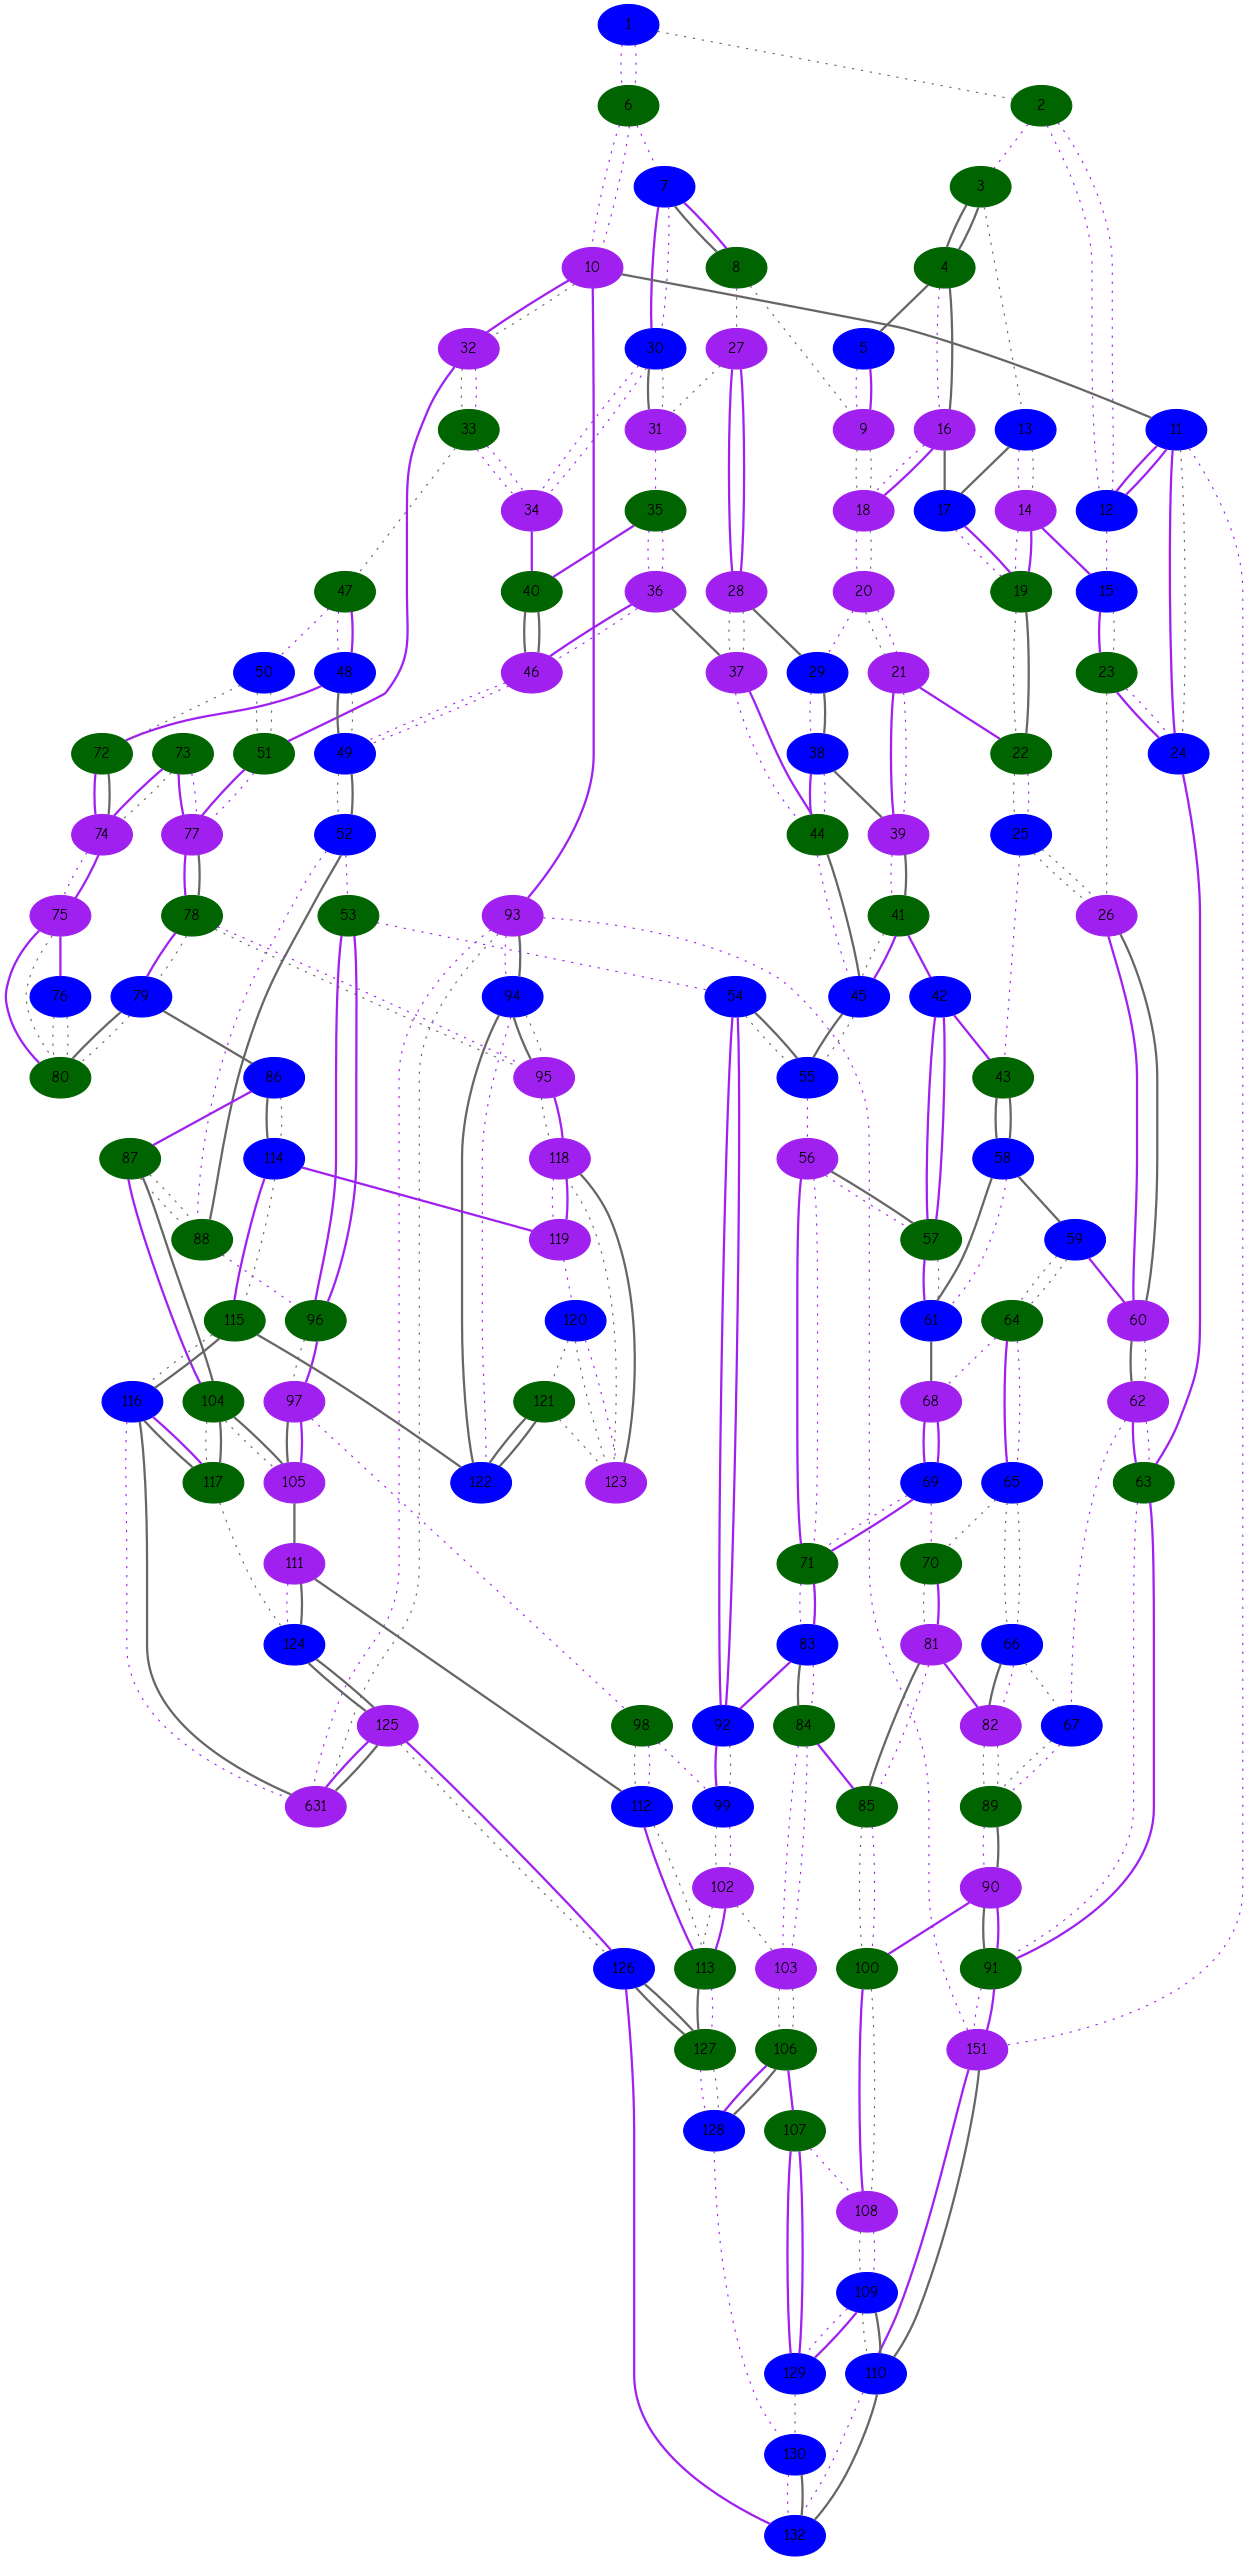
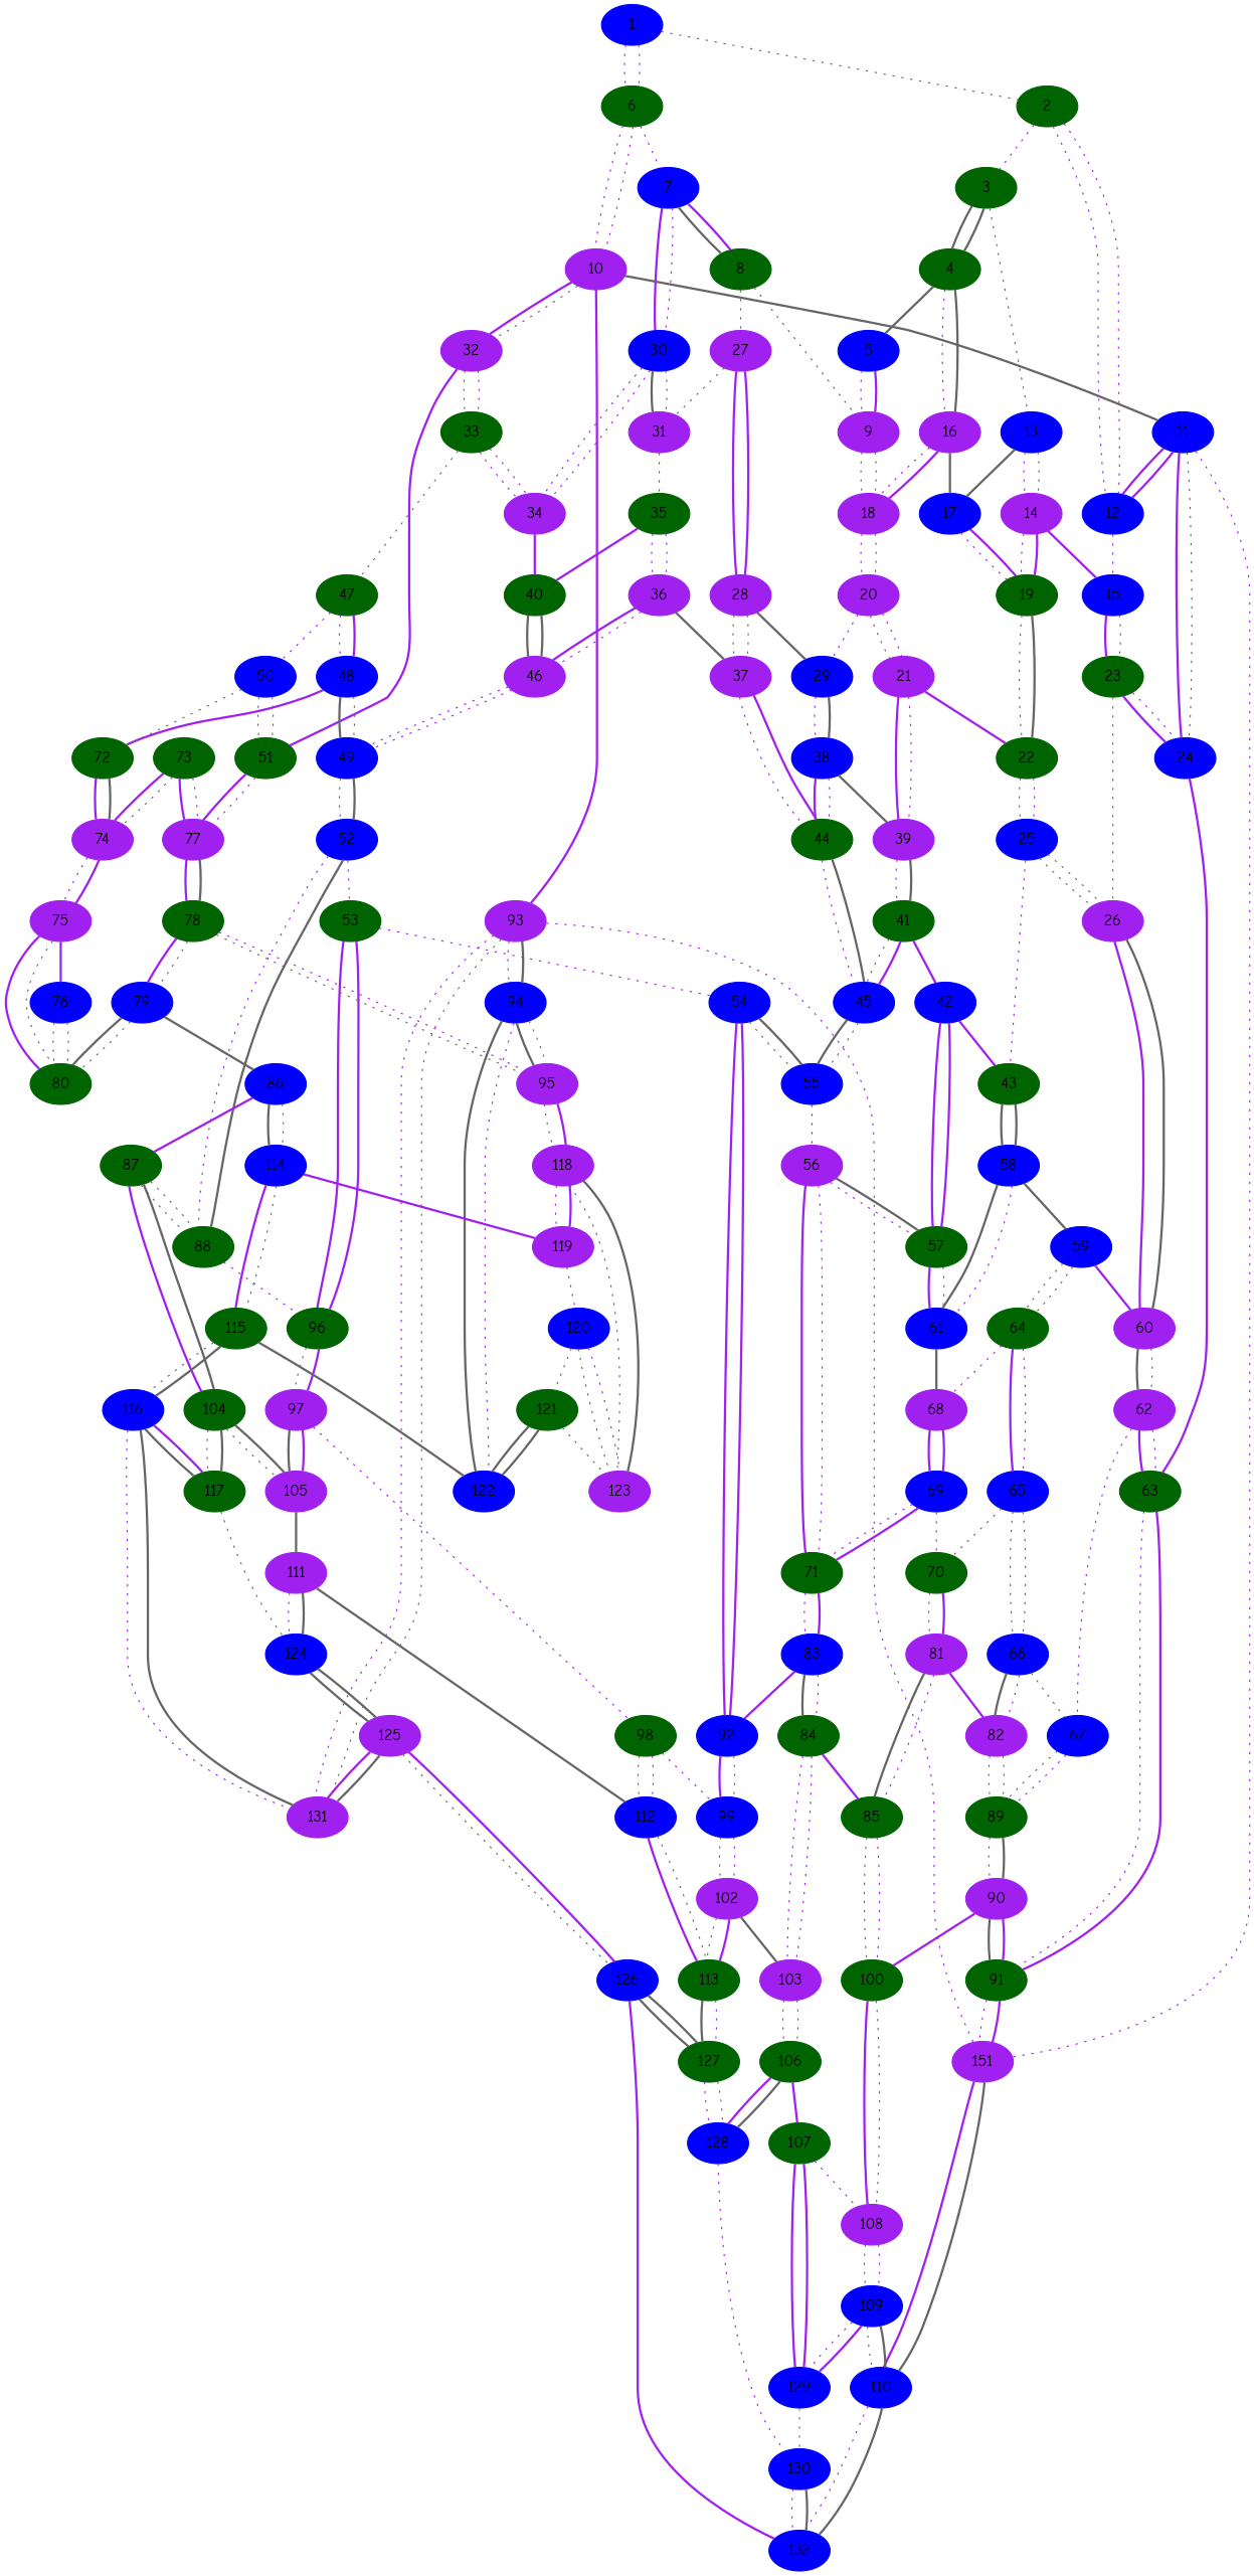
  graph {
    fontname="Comic Neue"
    node [color=blue fontname="Comic Neue" style=filled]
    edge [color=purple fontname="Comic Neue" style=dotted]
    2 [color=darkgreen]
    1
    6 [color=darkgreen]
    3 [color=darkgreen]
    12
    7
    10 [color=purple]
    4 [color=darkgreen]
    13
    15
    5
    16 [color=purple]
    14 [color=purple]
    17
    9 [color=purple]
    18 [color=purple]
    8 [color=darkgreen]
    30
    11
    32 [color=purple]
    93 [color=purple]
    27 [color=purple]
    31 [color=purple]
    34 [color=purple]
    28 [color=purple]
    20 [color=purple]
    24
    n28 [color=purple label=151]
    33 [color=darkgreen]
    51 [color=darkgreen]
    94
-   131 [color=purple label=631]
+   131 [color=purple]
    63 [color=darkgreen]
    110
    23 [color=darkgreen]
    19 [color=darkgreen]
    22 [color=darkgreen]
    26 [color=purple]
    21 [color=purple]
    29
    25
    39 [color=purple]
    38
    41 [color=darkgreen]
    43 [color=darkgreen]
    60 [color=purple]
    91 [color=darkgreen]
    58
    62 [color=purple]
    37 [color=purple]
    35 [color=darkgreen]
    44 [color=darkgreen]
    40 [color=darkgreen]
    36 [color=purple]
    47 [color=darkgreen]
    77 [color=purple]
    48
    50
    46 [color=purple]
    49
    45
    42
    57 [color=darkgreen]
    55
    61
    59
    56 [color=purple]
    52
    72 [color=darkgreen]
    74 [color=purple]
    53 [color=darkgreen]
    88 [color=darkgreen]
    78 [color=darkgreen]
    54
    96 [color=darkgreen]
    92
    97 [color=purple]
    99
    71 [color=darkgreen]
    83
    68 [color=purple]
    64 [color=darkgreen]
    65
    67
    69
    89 [color=darkgreen]
    66
    70 [color=darkgreen]
    82 [color=purple]
    81 [color=purple]
    90 [color=purple]
    85 [color=darkgreen]
    84 [color=darkgreen]
    75 [color=purple]
    73 [color=darkgreen]
    76
    80 [color=darkgreen]
    79
    95 [color=purple]
    86
    118 [color=purple]
    87 [color=darkgreen]
    114
    100 [color=darkgreen]
    103 [color=purple]
    106 [color=darkgreen]
    108 [color=purple]
    104 [color=darkgreen]
    115 [color=darkgreen]
    119 [color=purple]
    105 [color=purple]
    117 [color=darkgreen]
    102 [color=purple]
    122
    123 [color=purple]
    98 [color=darkgreen]
    112
    111 [color=purple]
    113 [color=darkgreen]
    109
    132
    127 [color=darkgreen]
    107 [color=darkgreen]
    128
    124
    129
    130
    125 [color=purple]
    116
    120
    121 [color=darkgreen]
    126
    2 -- 3
    2 -- 12
    2 -- 12
    1 -- 2 [color=gray40]
    1 -- 6
    1 -- 6
    6 -- 7
    6 -- 10
    6 -- 10
    3 -- 4 [color=gray40 style=bold]
    3 -- 4 [color=gray40 style=bold]
    3 -- 13 [color=gray40]
    12 -- 15
    7 -- 8 [color=gray40 style=bold]
    7 -- 8 [style=bold]
    7 -- 30 [style=bold]
    7 -- 30
    10 -- 11 [color=gray40 style=bold]
    10 -- 32 [style=bold]
    10 -- 32 [color=gray40]
    10 -- 93 [style=bold]
    4 -- 5 [color=gray40 style=bold]
    4 -- 16
    4 -- 16 [color=gray40 style=bold]
    13 -- 14
    13 -- 14 [color=gray40]
    13 -- 17 [color=gray40 style=bold]
    15 -- 23 [style=bold]
    15 -- 23 [color=gray40]
    5 -- 9
    5 -- 9 [style=bold]
    16 -- 17 [color=gray40 style=bold]
    16 -- 18
    16 -- 18 [style=bold]
    14 -- 15 [style=bold]
    14 -- 19
    14 -- 19 [style=bold]
    17 -- 19
    17 -- 19 [style=bold]
    9 -- 18 [color=gray40]
    9 -- 18 [color=gray40]
    18 -- 20
    18 -- 20 [color=gray40]
    8 -- 9 [color=gray40]
    8 -- 27 [color=gray40]
    30 -- 31 [color=gray40 style=bold]
    30 -- 31 [color=gray40]
    30 -- 34
    30 -- 34
    11 -- 12 [style=bold]
    11 -- 12 [style=bold]
    11 -- 24 [style=bold]
    11 -- 24 [color=gray40]
    11 -- n28
    32 -- 33 [color=gray40]
    32 -- 33
    32 -- 51 [style=bold]
    93 -- n28
    93 -- 94
    93 -- 94 [color=gray40 style=bold]
    93 -- 131
    93 -- 131 [color=gray40]
    27 -- 31 [color=gray40]
    27 -- 28 [style=bold]
    27 -- 28 [style=bold]
    31 -- 35
    34 -- 40 [style=bold]
    28 -- 29 [color=gray40 style=bold]
    28 -- 37 [color=gray40]
    28 -- 37 [color=gray40]
    20 -- 21 [color=gray40]
    20 -- 21
    20 -- 29
    24 -- 63 [style=bold]
    n28 -- 110 [style=bold]
    n28 -- 110 [color=gray40 style=bold]
    33 -- 34
    33 -- 34
    33 -- 47 [color=gray40]
    51 -- 77 [style=bold]
    51 -- 77
    94 -- 95 [color=gray40 style=bold]
    94 -- 95 [color=gray40]
    94 -- 122 [color=gray40 style=bold]
    94 -- 122
    63 -- 91
    63 -- 91 [style=bold]
    110 -- 132
    110 -- 132 [color=gray40 style=bold]
    23 -- 24 [style=bold]
    23 -- 24
    23 -- 26 [color=gray40]
    19 -- 22 [color=gray40]
    19 -- 22 [color=gray40 style=bold]
    22 -- 25 [color=gray40]
    22 -- 25
    26 -- 60 [style=bold]
    26 -- 60 [color=gray40 style=bold]
    21 -- 22 [style=bold]
    21 -- 39 [style=bold]
    21 -- 39
    29 -- 38
    29 -- 38 [color=gray40 style=bold]
    25 -- 26 [color=gray40]
    25 -- 26 [color=gray40]
    25 -- 43
    39 -- 41
    39 -- 41 [color=gray40 style=bold]
    38 -- 39 [color=gray40 style=bold]
    38 -- 44 [style=bold]
    38 -- 44
    41 -- 45 [color=gray40]
    41 -- 45 [style=bold]
    41 -- 42 [style=bold]
    43 -- 58 [color=gray40 style=bold]
    43 -- 58 [color=gray40 style=bold]
    60 -- 62 [color=gray40 style=bold]
    60 -- 62 [color=gray40]
    91 -- n28
    91 -- n28 [style=bold]
    58 -- 61 [color=gray40 style=bold]
    58 -- 61
    58 -- 59 [color=gray40 style=bold]
    62 -- 63 [style=bold]
    62 -- 63
    62 -- 67
    37 -- 44
    37 -- 44 [style=bold]
    35 -- 40 [style=bold]
    35 -- 36
    35 -- 36
    44 -- 45
    44 -- 45 [color=gray40 style=bold]
    40 -- 46 [color=gray40 style=bold]
    40 -- 46 [color=gray40 style=bold]
    36 -- 37 [color=gray40 style=bold]
    36 -- 46 [style=bold]
    36 -- 46
    47 -- 48
    47 -- 48 [style=bold]
    47 -- 50
    77 -- 78 [style=bold]
    77 -- 78 [color=gray40 style=bold]
    48 -- 49 [color=gray40 style=bold]
    48 -- 49 [color=gray40]
    48 -- 72 [style=bold]
    50 -- 51 [color=gray40]
    50 -- 51 [color=gray40]
    50 -- 72 [color=gray40]
    46 -- 49
    46 -- 49
    49 -- 52 [color=gray40]
    49 -- 52 [color=gray40 style=bold]
    45 -- 55 [color=gray40 style=bold]
    45 -- 55 [color=gray40]
    42 -- 43 [style=bold]
    42 -- 57 [style=bold]
    42 -- 57 [style=bold]
    57 -- 61 [style=bold]
    57 -- 61 [color=gray40]
    55 -- 56
    61 -- 68 [color=gray40 style=bold]
    59 -- 60 [style=bold]
    59 -- 64 [color=gray40]
    59 -- 64 [color=gray40]
    56 -- 57
    56 -- 57 [color=gray40 style=bold]
    56 -- 71 [style=bold]
    56 -- 71
    52 -- 53
    52 -- 88
    52 -- 88 [color=gray40 style=bold]
    72 -- 74 [style=bold]
    72 -- 74 [color=gray40 style=bold]
    74 -- 75
    74 -- 75 [style=bold]
    53 -- 54
    53 -- 96 [style=bold]
    53 -- 96 [style=bold]
    88 -- 96
    78 -- 79 [style=bold]
    78 -- 79 [color=gray40]
    78 -- 95 [color=gray40]
    78 -- 95
    54 -- 55 [color=gray40]
    54 -- 55 [color=gray40 style=bold]
    54 -- 92 [style=bold]
    54 -- 92 [style=bold]
    96 -- 97 [color=gray40]
    96 -- 97 [style=bold]
    92 -- 99 [style=bold]
    92 -- 99 [color=gray40]
    97 -- 105 [color=gray40 style=bold]
    97 -- 105 [style=bold]
    97 -- 98
    99 -- 102 [color=gray40]
    99 -- 102
    71 -- 83
    71 -- 83 [style=bold]
    83 -- 92 [style=bold]
    83 -- 84 [color=gray40 style=bold]
    83 -- 84
    68 -- 69 [style=bold]
    68 -- 69 [style=bold]
    64 -- 68
    64 -- 65 [style=bold]
    64 -- 65
    65 -- 66 [color=gray40]
    65 -- 66 [color=gray40]
    65 -- 70 [color=gray40]
    67 -- 89 [color=gray40]
    67 -- 89
    69 -- 71
    69 -- 71 [style=bold]
    69 -- 70
    89 -- 90
    89 -- 90 [color=gray40 style=bold]
    66 -- 67 [color=gray40]
    66 -- 82 [color=gray40 style=bold]
    66 -- 82
    70 -- 81 [color=gray40]
    70 -- 81 [style=bold]
    82 -- 89 [color=gray40]
    82 -- 89 [color=gray40]
    81 -- 82 [style=bold]
    81 -- 85 [color=gray40 style=bold]
    81 -- 85
    90 -- 91 [color=gray40 style=bold]
    90 -- 91 [style=bold]
    90 -- 100 [style=bold]
    85 -- 100 [color=gray40]
    85 -- 100
    84 -- 85 [style=bold]
    84 -- 103
    84 -- 103
    75 -- 76 [style=bold]
    75 -- 80 [style=bold]
    75 -- 80 [color=gray40]
    73 -- 77 [style=bold]
    73 -- 77
    73 -- 74 [style=bold]
    73 -- 74 [color=gray40]
    76 -- 80 [color=gray40]
    76 -- 80 [color=gray40]
    79 -- 80 [color=gray40 style=bold]
    79 -- 80 [color=gray40]
    79 -- 86 [color=gray40 style=bold]
    95 -- 118 [color=gray40]
    95 -- 118 [style=bold]
    86 -- 87 [style=bold]
    86 -- 114 [color=gray40 style=bold]
    86 -- 114 [color=gray40]
    118 -- 119
    118 -- 119 [style=bold]
    118 -- 123 [color=gray40]
    118 -- 123 [color=gray40 style=bold]
    87 -- 88 [color=gray40]
    87 -- 88 [color=gray40]
    87 -- 104 [style=bold]
    87 -- 104 [color=gray40 style=bold]
    114 -- 115 [style=bold]
    114 -- 115 [color=gray40]
    114 -- 119 [style=bold]
    100 -- 108 [style=bold]
    100 -- 108 [color=gray40]
    103 -- 106 [color=gray40]
    103 -- 106 [color=gray40]
    106 -- 107 [style=bold]
    106 -- 128 [style=bold]
    106 -- 128 [color=gray40 style=bold]
    108 -- 109 [color=gray40]
    108 -- 109
    104 -- 105 [color=gray40]
    104 -- 105 [color=gray40 style=bold]
    104 -- 117 [color=gray40]
    104 -- 117 [color=gray40 style=bold]
    115 -- 122 [color=gray40 style=bold]
    115 -- 116 [color=gray40]
    115 -- 116 [color=gray40 style=bold]
    119 -- 120
    105 -- 111 [color=gray40 style=bold]
    117 -- 124 [color=gray40]
-   102 -- 103 [color=gray40]
+   102 -- 103 [color=gray40 style=bold]
    102 -- 113 [color=gray40]
    102 -- 113 [style=bold]
    98 -- 99
    98 -- 112 [color=gray40]
    98 -- 112
    112 -- 113 [style=bold]
    112 -- 113 [color=gray40]
    111 -- 112 [color=gray40 style=bold]
    111 -- 124
    111 -- 124 [color=gray40 style=bold]
    113 -- 127 [color=gray40 style=bold]
    113 -- 127
    109 -- 110 [color=gray40]
    109 -- 110 [color=gray40 style=bold]
    109 -- 129
    109 -- 129 [style=bold]
    127 -- 128
    127 -- 128 [color=gray40]
    107 -- 108
    107 -- 129 [style=bold]
    107 -- 129 [style=bold]
    128 -- 130
    124 -- 125 [color=gray40 style=bold]
    124 -- 125 [color=gray40 style=bold]
    129 -- 130 [color=gray40]
    130 -- 132
    130 -- 132 [color=gray40 style=bold]
    125 -- 131 [style=bold]
    125 -- 131 [color=gray40 style=bold]
    125 -- 126 [color=gray40]
    125 -- 126 [style=bold]
    116 -- 131
    116 -- 131 [color=gray40 style=bold]
    116 -- 117 [color=gray40 style=bold]
    116 -- 117 [style=bold]
    120 -- 123 [color=gray40]
    120 -- 123
    120 -- 121 [color=gray40]
    121 -- 122 [color=gray40 style=bold]
    121 -- 122 [color=gray40 style=bold]
    121 -- 123 [color=gray40]
    126 -- 132 [style=bold]
    126 -- 127 [color=gray40 style=bold]
    126 -- 127 [color=gray40 style=bold]
  }
